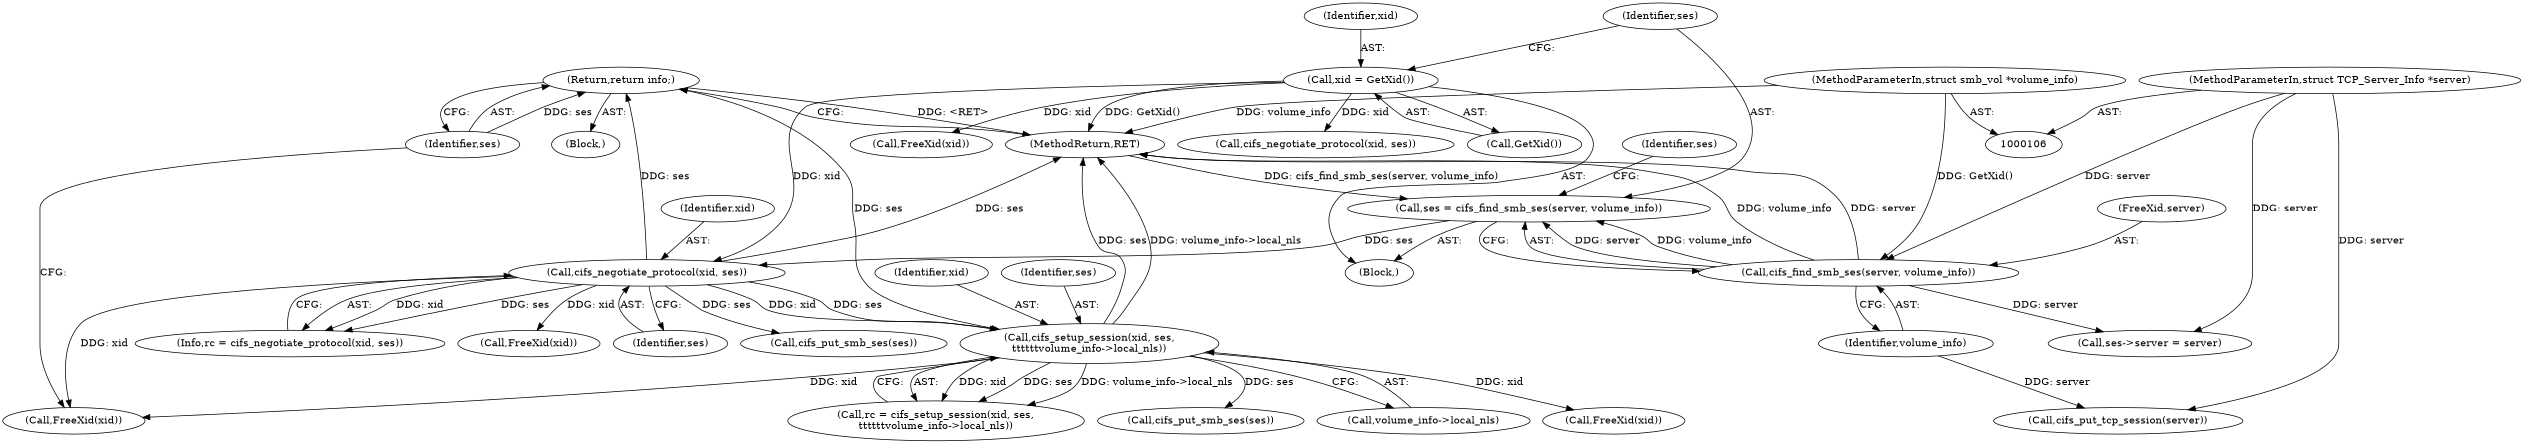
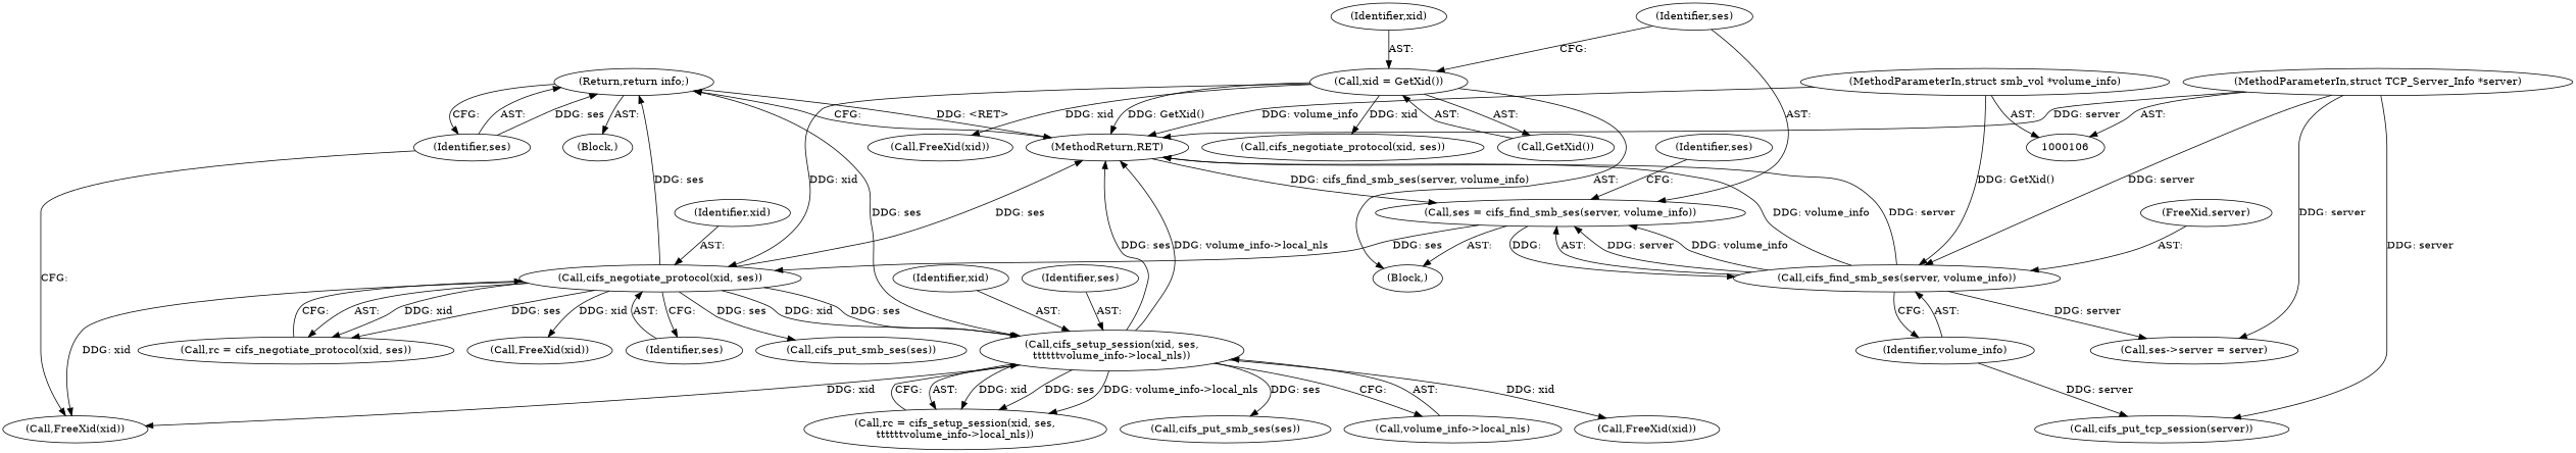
  digraph {
    n1 [label="(Return,return info;)"]
    n2 [label="(Identifier,ses)"]
    n3 [label="(MethodReturn,RET)"]
    n4 [label="(Block,)"]
    n5 [label="(Call,FreeXid(xid))"]
    n6 [label="(Call,ses = cifs_find_smb_ses(server, volume_info))"]
    n7 [label="(Call,cifs_setup_session(xid, ses,\n\t\t\t\t\t\tvolume_info->local_nls))"]
    n8 [label="(Call,volume_info->local_nls)"]
    n9 [label="(Call,FreeXid(xid))"]
    n10 [label="(Call,rc = cifs_setup_session(xid, ses,\n\t\t\t\t\t\tvolume_info->local_nls))"]
    n11 [label="(Call,cifs_put_smb_ses(ses))"]
    n12 [label="(Call,cifs_negotiate_protocol(xid, ses))"]
-   n13 [label="(Info,rc = cifs_negotiate_protocol(xid, ses))"]
+   n13 [label="(Call,rc = cifs_negotiate_protocol(xid, ses))"]
    n14 [label="(Call,FreeXid(xid))"]
    n15 [label="(Identifier,ses)"]
    n16 [label="(Call,cifs_put_smb_ses(ses))"]
    n17 [label="(Call,xid = GetXid())"]
    n18 [label="(Call,FreeXid(xid))"]
    n19 [label="(Block,)"]
    n20 [label="(Call,cifs_negotiate_protocol(xid, ses))"]
    n21 [label="(Call,GetXid())"]
    n22 [label="(Call,cifs_find_smb_ses(server, volume_info))"]
    n23 [label="(Call,ses->server = server)"]
    n24 [label="(Identifier,volume_info)"]
    n25 [label="(Call,cifs_put_tcp_session(server))"]
    n26 [label="(MethodParameterIn,struct TCP_Server_Info *server)"]
    1000106
    n28 [label="(MethodParameterIn,struct smb_vol *volume_info)"]
    n29 [label="(FreeXid,server)"]
    n30 [label="(Identifier,ses)"]
    n31 [label="(Identifier,xid)"]
    n32 [label="(Identifier,ses)"]
    n33 [label="(Identifier,xid)"]
    n34 [label="(Identifier,xid)"]
    n35 [label="(Identifier,ses)"]
    n1 -> n2 [label="CFG: "]
    n1 -> n3 [label="DDG: <RET>"]
    n1 -> n4 [label="AST: "]
    n2 -> n1 [label="AST: "]
    n2 -> n1 [label="DDG: ses"]
    n2 -> n5 [label="CFG: "]
    n3 -> n1 [label="CFG: "]
    n3 -> n6 [label="DDG: cifs_find_smb_ses(server, volume_info)"]
    n6 -> n12 [label="DDG: ses"]
    n6 -> n19 [label="AST: "]
-   n6 -> n22 [label="CFG: "]
+   n6 -> n22 [label="DDG: "]
    n7 -> n1 [label="DDG: ses"]
    n7 -> n3 [label="DDG: ses"]
    n7 -> n3 [label="DDG: volume_info->local_nls"]
    n7 -> n5 [label="DDG: xid"]
    n7 -> n8 [label="CFG: "]
    n7 -> n9 [label="DDG: xid"]
    n7 -> n10 [label="AST: "]
    n7 -> n10 [label="DDG: xid"]
    n7 -> n10 [label="DDG: ses"]
    n7 -> n10 [label="DDG: volume_info->local_nls"]
    n7 -> n11 [label="DDG: ses"]
    n8 -> n7 [label="AST: "]
    n10 -> n7 [label="CFG: "]
    n12 -> n1 [label="DDG: ses"]
    n12 -> n3 [label="DDG: ses"]
    n12 -> n5 [label="DDG: xid"]
    n12 -> n7 [label="DDG: xid"]
    n12 -> n7 [label="DDG: ses"]
    n12 -> n13 [label="AST: "]
    n12 -> n13 [label="DDG: xid"]
    n12 -> n13 [label="DDG: ses"]
    n12 -> n14 [label="DDG: xid"]
    n12 -> n15 [label="CFG: "]
    n12 -> n16 [label="DDG: ses"]
    n13 -> n12 [label="CFG: "]
    n15 -> n12 [label="AST: "]
    n17 -> n3 [label="DDG: GetXid()"]
    n17 -> n12 [label="DDG: xid"]
    n17 -> n18 [label="DDG: xid"]
    n17 -> n19 [label="AST: "]
    n17 -> n20 [label="DDG: xid"]
    n17 -> n21 [label="AST: "]
    n21 -> n17 [label="AST: "]
    n22 -> n3 [label="DDG: server"]
    n22 -> n3 [label="DDG: volume_info"]
    n22 -> n6 [label="AST: "]
    n22 -> n6 [label="DDG: server"]
    n22 -> n6 [label="DDG: volume_info"]
    n22 -> n23 [label="DDG: server"]
    n22 -> n24 [label="CFG: "]
    n24 -> n22 [label="AST: "]
    n24 -> n25 [label="DDG: server"]
+   n26 -> n3 [label="DDG: server"]
    n26 -> n22 [label="DDG: server"]
    n26 -> n23 [label="DDG: server"]
    n26 -> n25 [label="DDG: server"]
    n26 -> 1000106 [label="AST: "]
    n28 -> n3 [label="DDG: volume_info"]
    n28 -> n22 [label="DDG: GetXid()"]
    n28 -> 1000106 [label="AST: "]
    n29 -> n22 [label="AST: "]
    n30 -> n6 [label="AST: "]
    n30 -> n17 [label="CFG: "]
    n31 -> n12 [label="AST: "]
    n32 -> n6 [label="CFG: "]
    n33 -> n17 [label="AST: "]
    n34 -> n7 [label="AST: "]
    n35 -> n7 [label="AST: "]
  }
